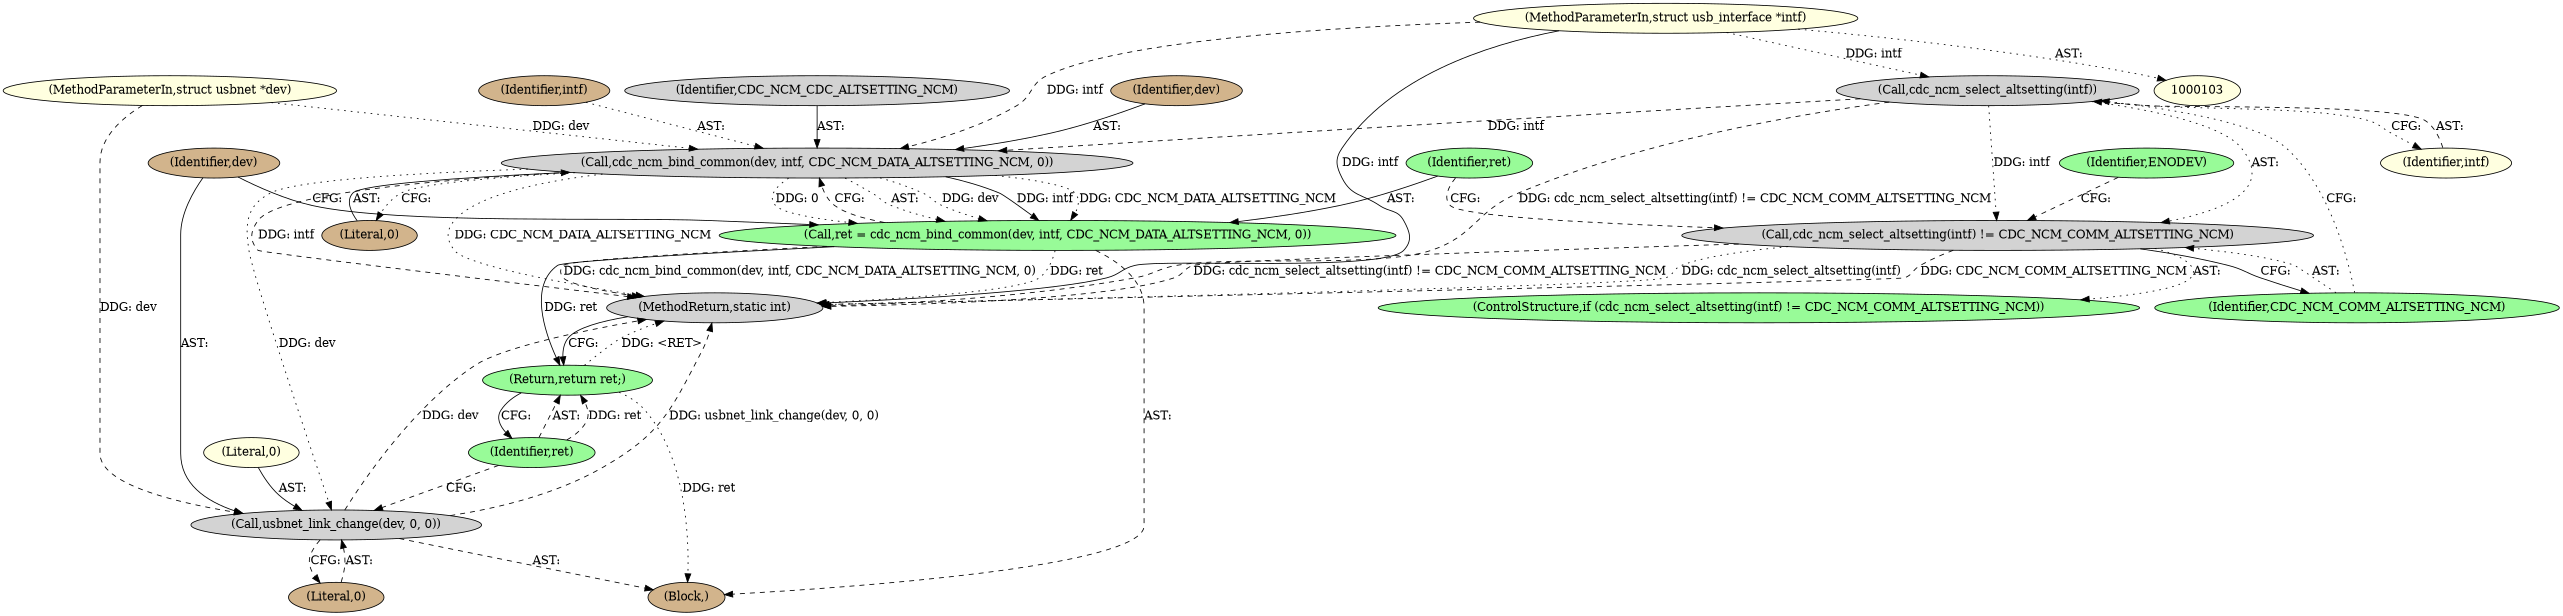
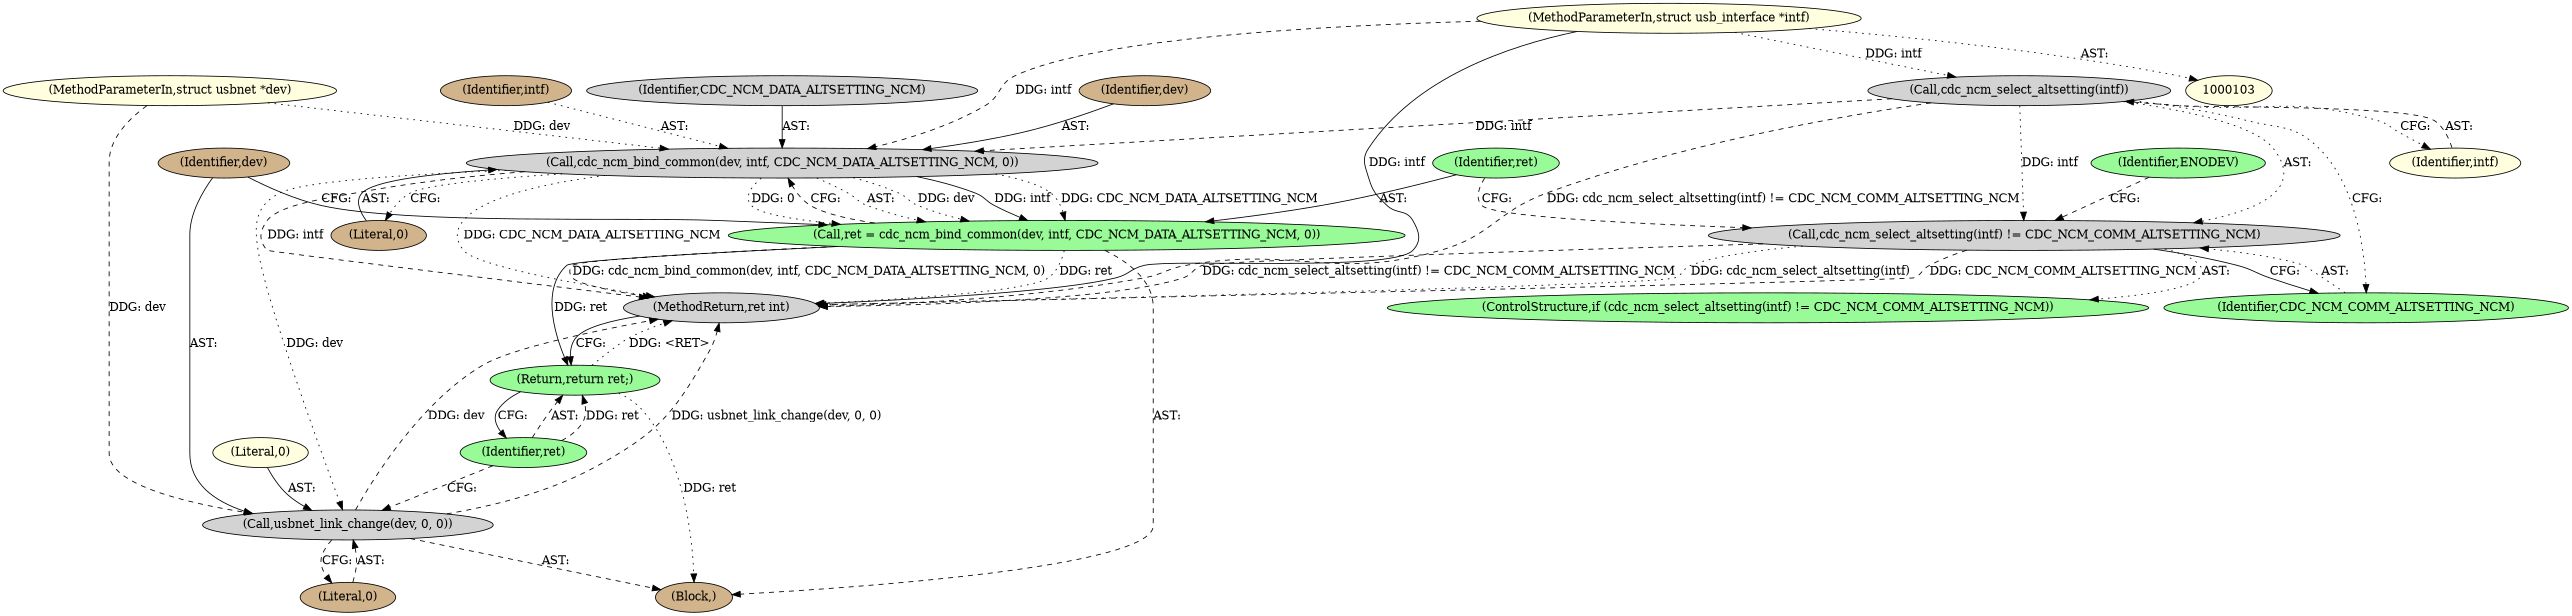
  digraph {
    node [fillcolor=palegreen style=filled]
    edge [style=dotted]
    n1 [fillcolor=lightyellow label="(MethodParameterIn,struct usb_interface *intf)"]
    n2 [fillcolor=lightgrey label="(Call,cdc_ncm_select_altsetting(intf))"]
    n3 [fillcolor=lightgrey label="(Call,cdc_ncm_bind_common(dev, intf, CDC_NCM_DATA_ALTSETTING_NCM, 0))"]
-   n4 [fillcolor=lightgrey label="(MethodReturn,static int)"]
+   n4 [fillcolor=lightgrey label="(MethodReturn,ret int)"]
    1000103 [fillcolor=lightyellow]
    n6 [fillcolor=lightgrey label="(Call,cdc_ncm_select_altsetting(intf) != CDC_NCM_COMM_ALTSETTING_NCM)"]
    n7 [fillcolor=lightyellow label="(Identifier,intf)"]
    n8 [label="(Call,ret = cdc_ncm_bind_common(dev, intf, CDC_NCM_DATA_ALTSETTING_NCM, 0))"]
    n9 [fillcolor=lightgrey label="(Call,usbnet_link_change(dev, 0, 0))"]
    n10 [fillcolor=tan label="(Literal,0)"]
    n11 [label="(Return,return ret;)"]
    n12 [label="(Identifier,CDC_NCM_COMM_ALTSETTING_NCM)"]
    n13 [label="(ControlStructure,if (cdc_ncm_select_altsetting(intf) != CDC_NCM_COMM_ALTSETTING_NCM))"]
    n14 [fillcolor=tan label="(Block,)"]
    n15 [fillcolor=tan label="(Literal,0)"]
    n16 [label="(Identifier,ret)"]
    n17 [fillcolor=tan label="(Identifier,dev)"]
    n18 [label="(Identifier,ret)"]
    n19 [fillcolor=tan label="(Identifier,intf)"]
    n20 [fillcolor=lightyellow label="(Literal,0)"]
    n21 [fillcolor=lightyellow label="(MethodParameterIn,struct usbnet *dev)"]
    n22 [label="(Identifier,ENODEV)"]
-   n23 [fillcolor=lightgrey label="(Identifier,CDC_NCM_CDC_ALTSETTING_NCM)"]
+   n23 [fillcolor=lightgrey label="(Identifier,CDC_NCM_DATA_ALTSETTING_NCM)"]
    n24 [fillcolor=tan label="(Identifier,dev)"]
    n1 -> n2 [label="DDG: intf"]
    n1 -> n3 [label="DDG: intf" style=dashed]
    n1 -> n4 [label="DDG: intf" style=solid]
    n1 -> 1000103 [label="AST: "]
    n2 -> n3 [label="DDG: intf" style=dashed]
    n2 -> n4 [label="DDG: cdc_ncm_select_altsetting(intf) != CDC_NCM_COMM_ALTSETTING_NCM" style=dashed]
    n2 -> n6 [label="AST: "]
    n2 -> n6 [label="DDG: intf"]
    n2 -> n7 [label="CFG: "]
    n3 -> n4 [label="DDG: CDC_NCM_DATA_ALTSETTING_NCM"]
    n3 -> n4 [label="DDG: intf" style=dashed]
    n3 -> n8 [label="AST: "]
    n3 -> n8 [label="DDG: dev"]
    n3 -> n8 [label="DDG: intf" style=solid]
    n3 -> n8 [label="DDG: CDC_NCM_DATA_ALTSETTING_NCM"]
    n3 -> n8 [label="DDG: 0"]
    n3 -> n9 [label="DDG: dev"]
    n3 -> n10 [label="CFG: "]
    n4 -> n11 [label="CFG: " style=solid]
    n6 -> n4 [label="DDG: CDC_NCM_COMM_ALTSETTING_NCM" style=dashed]
    n6 -> n4 [label="DDG: cdc_ncm_select_altsetting(intf) != CDC_NCM_COMM_ALTSETTING_NCM" style=dashed]
    n6 -> n4 [label="DDG: cdc_ncm_select_altsetting(intf)"]
    n6 -> n12 [label="CFG: " style=solid]
    n6 -> n13 [label="AST: "]
    n7 -> n2 [label="AST: " style=dashed]
    n8 -> n3 [label="CFG: " style=dashed]
    n8 -> n4 [label="DDG: ret"]
    n8 -> n4 [label="DDG: cdc_ncm_bind_common(dev, intf, CDC_NCM_DATA_ALTSETTING_NCM, 0)" style=dashed]
    n8 -> n11 [label="DDG: ret" style=solid]
    n8 -> n14 [label="AST: " style=dashed]
    n9 -> n4 [label="DDG: usbnet_link_change(dev, 0, 0)" style=dashed]
    n9 -> n4 [label="DDG: dev" style=dashed]
    n9 -> n14 [label="AST: " style=dashed]
    n9 -> n15 [label="CFG: " style=dashed]
    n10 -> n3 [label="AST: " style=solid]
    n11 -> n4 [label="DDG: <RET>"]
    n11 -> n14 [label="DDG: ret"]
    n11 -> n16 [label="CFG: " style=solid]
-   n12 -> n2 [label="CFG: "]
+   n2 -> n12 [label="CFG: "]
    n12 -> n6 [label="AST: "]
    n15 -> n9 [label="AST: " style=dashed]
    n16 -> n9 [label="CFG: " style=dashed]
    n16 -> n11 [label="AST: " style=dashed]
    n16 -> n11 [label="DDG: ret" style=dashed]
    n17 -> n3 [label="AST: " style=solid]
    n18 -> n6 [label="CFG: " style=dashed]
    n18 -> n8 [label="AST: " style=solid]
    n19 -> n3 [label="AST: "]
    n20 -> n9 [label="AST: " style=solid]
    n21 -> n3 [label="DDG: dev"]
    n21 -> n9 [label="DDG: dev" style=dashed]
    n22 -> n6 [label="CFG: " style=dashed]
    n23 -> n3 [label="AST: " style=solid]
    n24 -> n8 [label="CFG: " style=solid]
    n24 -> n9 [label="AST: " style=solid]
  }
